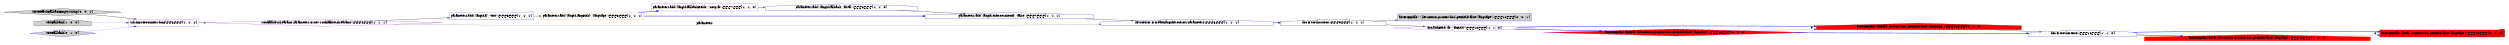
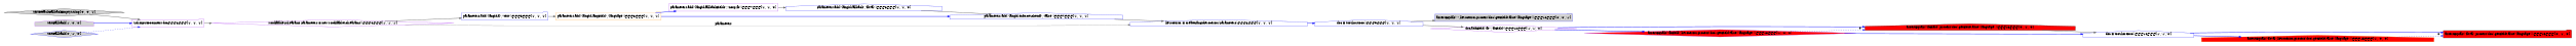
  digraph {
    rankdir=LR
    node [color=blue fillcolor=white shape=house style=filled]
    edge [color=blue style=bold]
    n1 [label="parameters.add(\"langid.fl\",\"text\")@@@5@@@['1', '1', '1']" shape=folder]
    n2 [color=darkorange label="parameters.add(\"langid.langField\",\"language\")@@@6@@@['1', '1', '1']" shape=folder]
    n3 [color=purple label="parameters.add(\"langid.fallbackFields\",\"noop,fb\")@@@7@@@['1', '1', '0']" shape=folder]
    n4 [label="parameters.add(\"langid.enforceSchema\",\"false\")@@@7@@@['1', '1', '1']"]
    n5 [color=black fillcolor=red label="assertEquals(\"fbField\",process(doc).getFieldValue(\"language\"))@@@13@@@['0', '1', '0']"]
    n6 [label="doc = tooShortDoc()@@@14@@@['1', '1', '0']"]
    n7 [color=black fillcolor=red label="assertEquals(\"fbVal\",process(doc).getFieldValue(\"language\"))@@@15@@@['0', '1', '0']" shape=folder]
    n8 [color=darkorange fillcolor=red label="assertEquals(\"fbVal\",liProcessor.process(doc).getFieldValue(\"language\"))@@@15@@@['1', '0', '0']"]
    n9 [fillcolor=lightgray label="assertEquals(\"\",liProcessor.process(doc).getFieldValue(\"language\"))@@@10@@@['0', '0', '1']" shape=folder]
    n10 [label="parameters.add(\"langid.fallback\",\"fbVal\")@@@8@@@['1', '1', '0']"]
    n11 [label="liProcessor = createLangIdProcessor(parameters)@@@8@@@['1', '1', '1']"]
    n12 [color=purple label="doc.addField(\"fb\",\"fbField\")@@@12@@@['1', '1', '0']" shape=diamond]
    n13 [color=purple fillcolor=red label="assertEquals(\"fbField\",liProcessor.process(doc).getFieldValue(\"language\"))@@@13@@@['1', '0', '0']" shape=diamond]
    n14 [color=black fillcolor=lightgray label="testDefaultFallbackEmptyString['0', '0', '1']" shape=diamond]
    n15 [color=purple label="SolrInputDocument doc@@@3@@@['1', '1', '1']" shape=folder]
    n16 [color=purple label="ModifiableSolrParams parameters = new ModifiableSolrParams()@@@4@@@['1', '1', '1']" shape=diamond]
-   n17 [color=black label="doc = tooShortDoc()@@@9@@@['1', '1', '1']"]
-   n18 [color=black fillcolor=lightgray label="testFallback['1', '0', '0']"]
+   n17 [label="doc = tooShortDoc()@@@9@@@['1', '1', '1']"]
+   n18 [color=purple fillcolor=lightgray label="testFallback['1', '0', '0']"]
    n19 [fillcolor=lightgray label="testFallback['0', '1', '0']" shape=diamond]
    n1 -> n2 [color=gray40]
    n2 -> n3
    n2 -> n4
    n3 -> n10 [color=gray40]
    n4 -> n11 [color=gray40]
    n5 -> n6 [color=gray40]
    n6 -> n7
    n6 -> n8
    n8 -> n7 [label=0 style=dashed]
    n10 -> n4 [color=gray40]
    n11 -> n17
    n12 -> n5
    n12 -> n13
    n13 -> n5 [label=0 style=dashed]
    n13 -> n6
    n14 -> n15 [color=gray40]
    n15 -> n16 [color=gray40]
    n16 -> n1 [color=gray40]
    n16 -> n11 [color=gray40 label=parameters style=solid]
    n17 -> n9 [color=gray40]
    n17 -> n12 [color=gray40]
-   n18 -> n15 [style=dashed]
+   n18 -> n15
    n19 -> n15 [style=dashed]
  }
